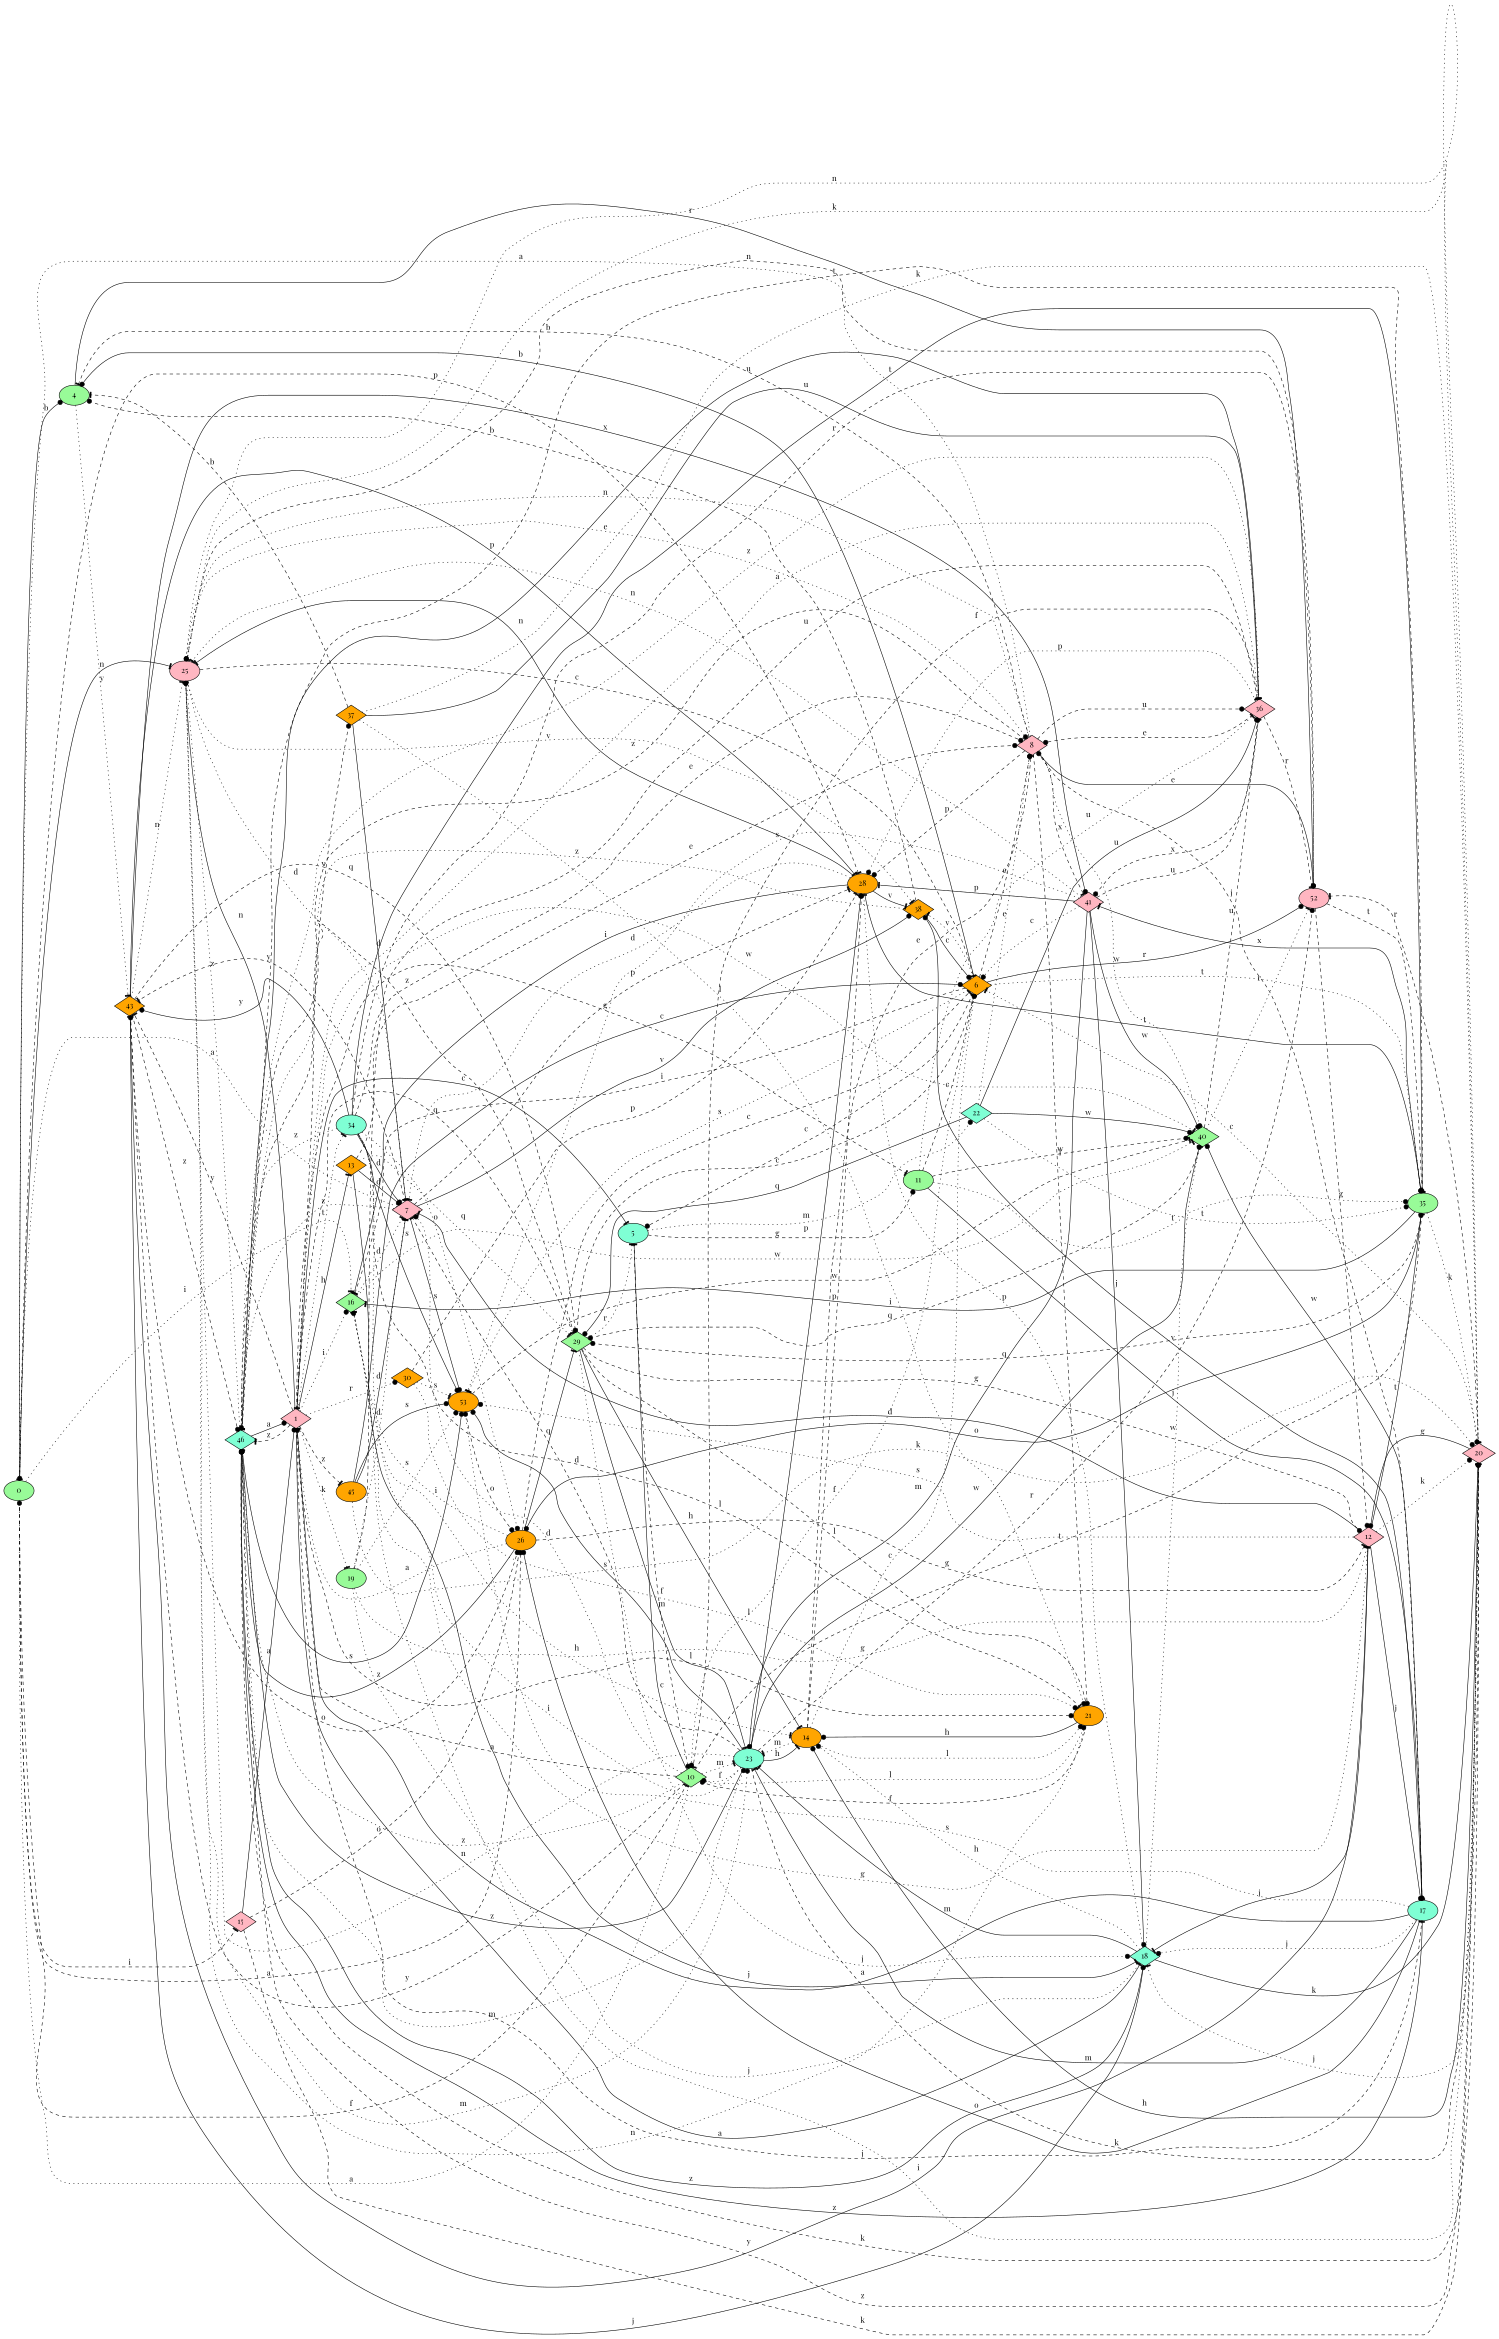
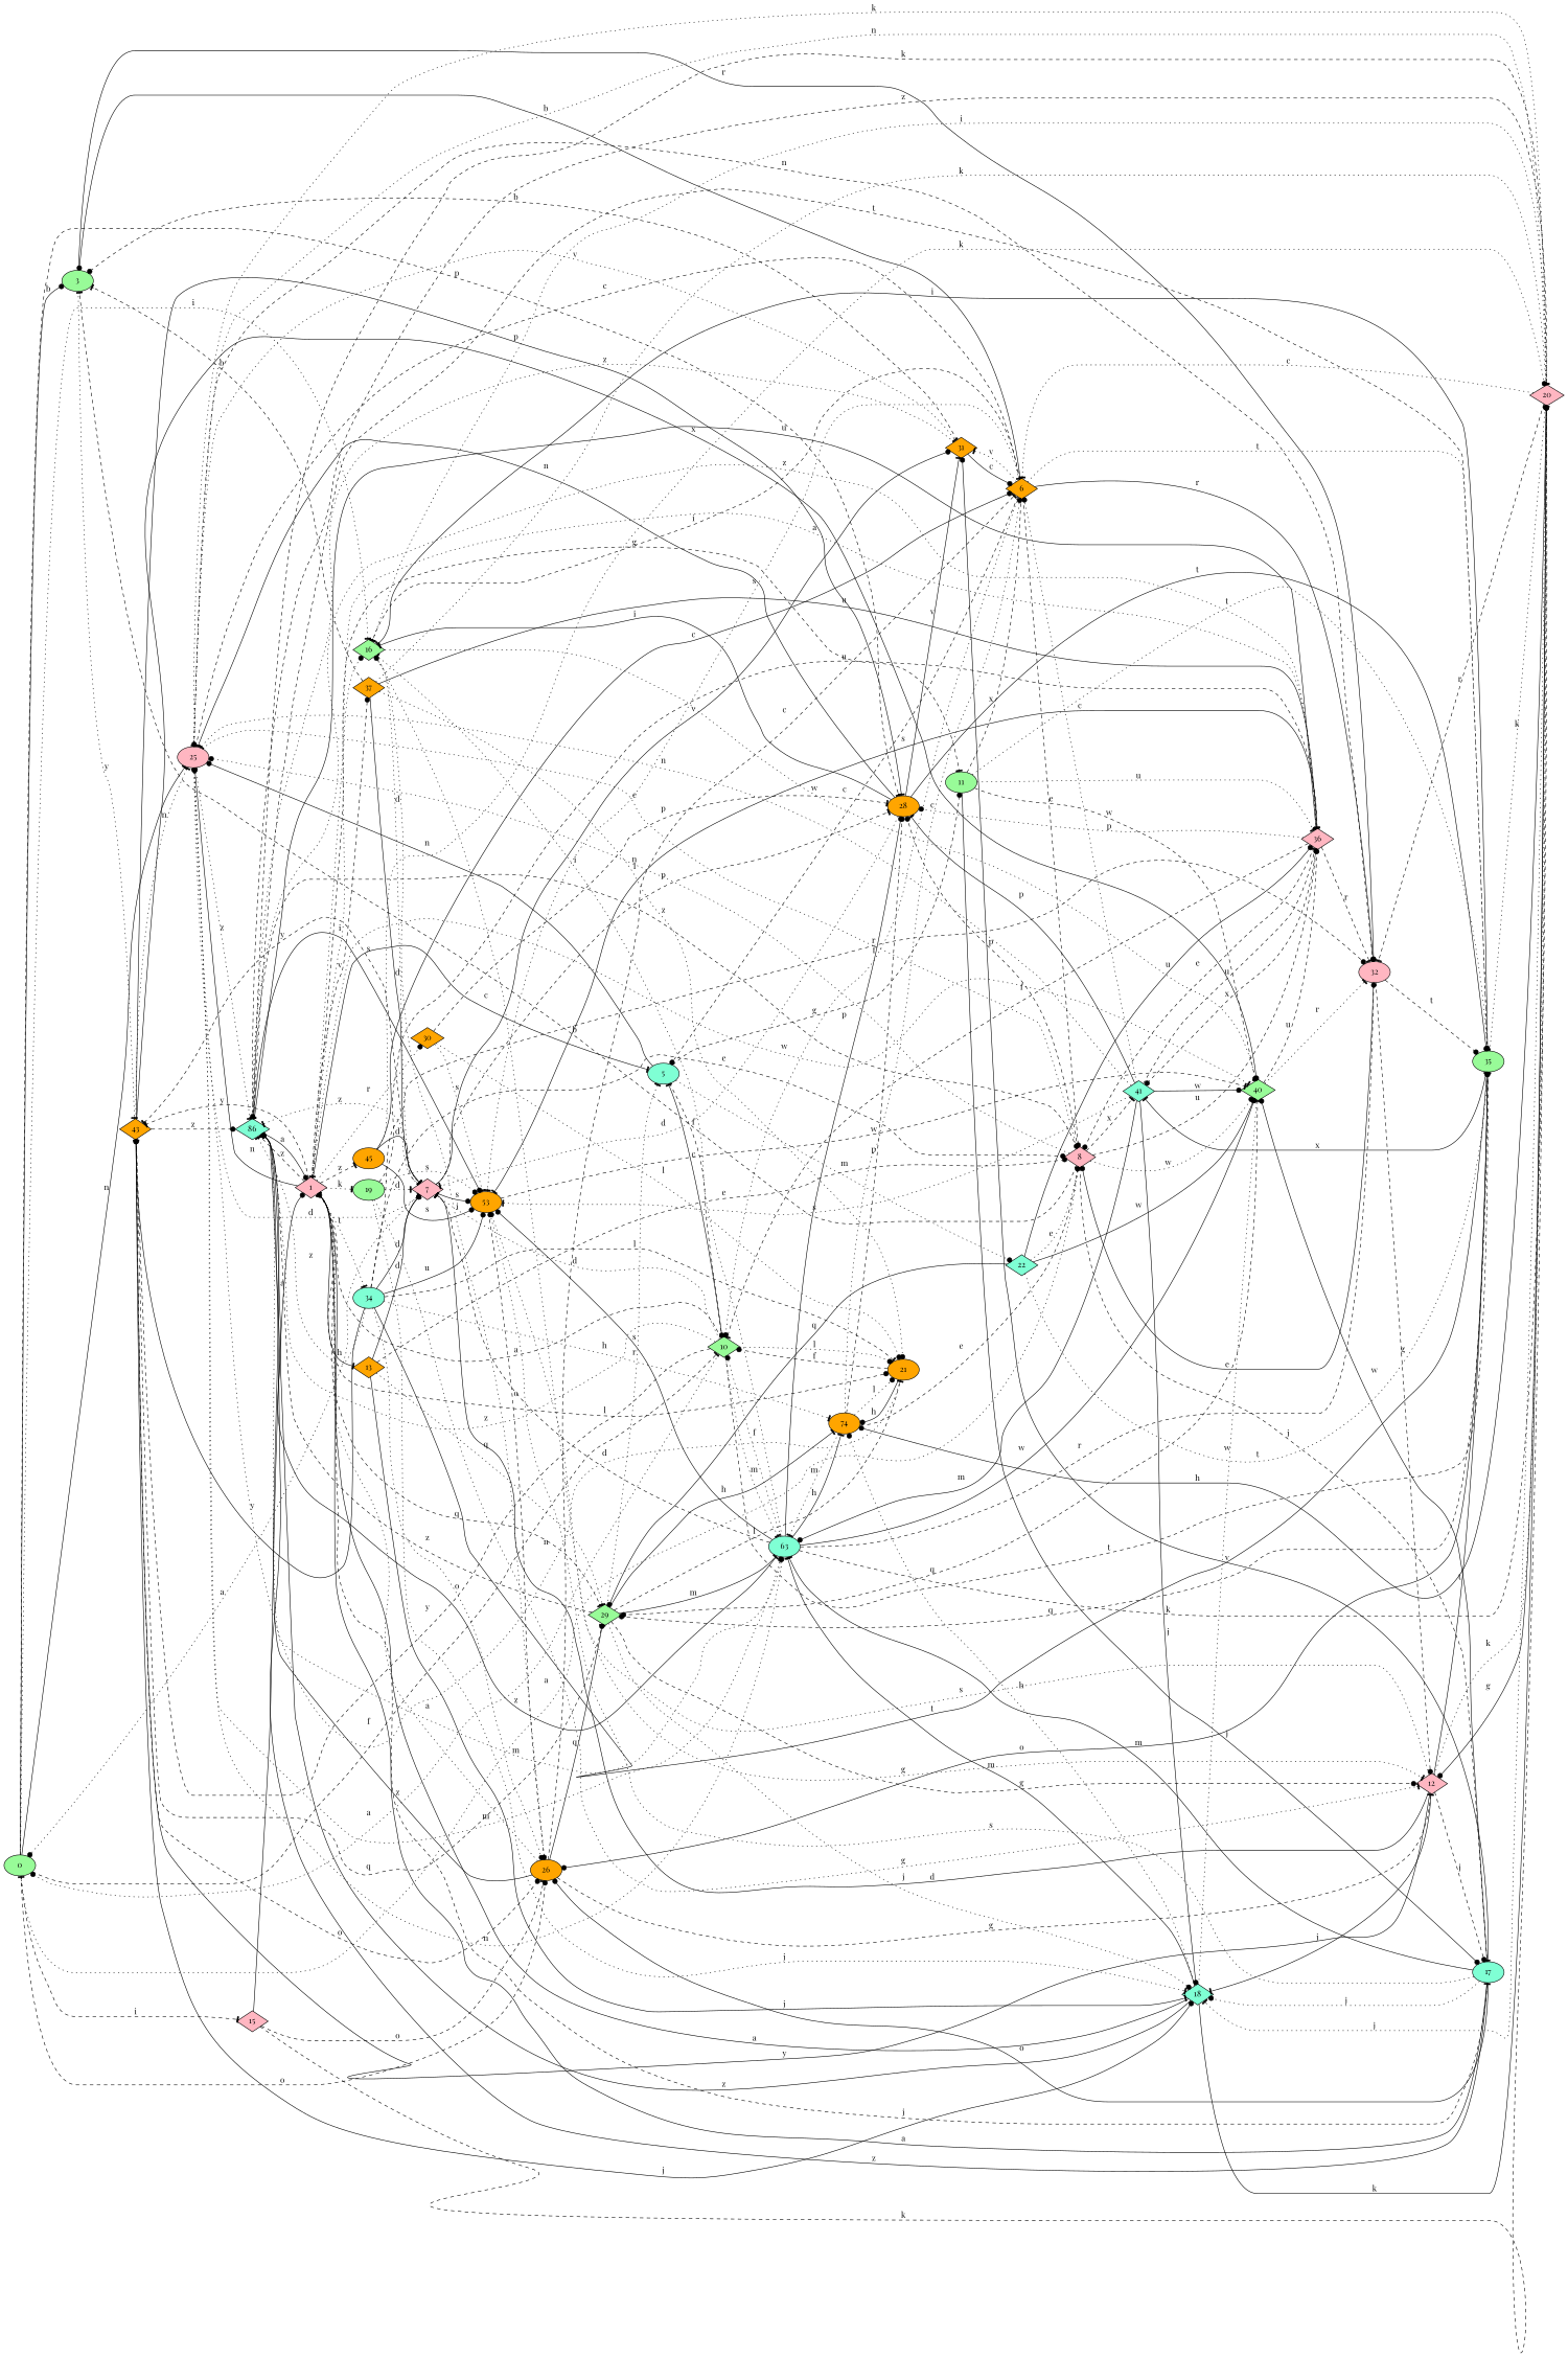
  strict digraph {
    fontname="Playfair Display"
    rankdir=LR
    node [fillcolor=orange fontname="Playfair Display" shape=diamond style=filled]
    edge [arrowhead=dot fontname="Playfair Display" style=dotted]
    0 [fillcolor=palegreen shape=ellipse]
-   3 [fillcolor=palegreen shape=ellipse label=4]
+   3 [fillcolor=palegreen shape=ellipse]
    10 [fillcolor=palegreen]
    15 [fillcolor=lightpink]
    16 [fillcolor=palegreen]
    25 [fillcolor=lightpink shape=ellipse]
    26 [shape=ellipse]
    28 [shape=ellipse]
    43
-   32 [fillcolor=lightpink shape=ellipse label=52]
+   32 [fillcolor=lightpink shape=ellipse]
    1 [fillcolor=lightpink]
    5 [fillcolor=aquamarine shape=ellipse]
    21 [shape=ellipse]
-   46 [fillcolor=aquamarine]
+   46 [fillcolor=aquamarine label=86]
    35 [fillcolor=palegreen shape=ellipse]
    7 [fillcolor=lightpink]
-   23 [fillcolor=aquamarine shape=ellipse]
+   23 [fillcolor=aquamarine shape=ellipse label=63]
    20 [fillcolor=lightpink]
    40 [fillcolor=palegreen]
    12 [fillcolor=lightpink]
    6
    8 [fillcolor=lightpink]
-   38
+   38 [label=31]
    29 [fillcolor=palegreen]
    11 [fillcolor=palegreen shape=ellipse]
    13
    17 [fillcolor=aquamarine shape=ellipse]
    19 [fillcolor=palegreen shape=ellipse]
    30
    34 [fillcolor=aquamarine shape=ellipse]
    37
    45 [shape=ellipse]
    22 [fillcolor=aquamarine]
    36 [fillcolor=lightpink]
    18 [fillcolor=aquamarine]
    n36 [label=53 shape=ellipse]
-   14 [shape=ellipse]
-   41 [fillcolor=lightpink]
+   14 [shape=ellipse label=74]
+   41 [fillcolor=aquamarine]
    0 -> 3 [label=b style=solid]
    0 -> 10 [arrowhead=tee label=f style=dashed]
    0 -> 15 [arrowhead=tee label=i style=dashed]
    0 -> 16 [arrowhead=tee label=i]
    0 -> 25 [arrowhead=tee label=n style=solid]
-   0 -> 26 [label=a style=dashed]
+   0 -> 26 [label=o style=dashed]
    0 -> 28 [arrowhead=tee label=p style=dashed]
    3 -> 43 [arrowhead=tee label=y]
    3 -> 32 [label=r style=solid]
    10 -> 0 [label=a]
    10 -> 43 [label=y style=dashed]
    10 -> 1 [arrowhead=tee label=a style=dashed]
    10 -> 5 [arrowhead=tee label=c style=solid]
    10 -> 21 [label=l]
    10 -> 46 [arrowhead=tee label=z]
    10 -> 35 [arrowhead=tee label=t style=dashed]
-   10 -> 7 [label=d]
+   10 -> 7 [arrowhead=tee label=d]
    10 -> 23 [arrowhead=tee label=m]
    15 -> 26 [arrowhead=tee label=o style=dashed]
    15 -> 1 [label=a style=solid]
    15 -> 20 [arrowhead=tee label=k style=dashed]
    16 -> 7 [arrowhead=tee label=d]
    16 -> 40 [arrowhead=tee label=w]
    16 -> 12 [arrowhead=tee label=g]
    25 -> 46 [arrowhead=tee label=z]
    25 -> 7 [arrowhead=tee label=d]
    25 -> 23 [label=m]
    25 -> 20 [arrowhead=tee label=k]
    25 -> 6 [arrowhead=tee label=c style=dashed]
    25 -> 8 [label=e]
    25 -> 38 [arrowhead=tee label=v]
    26 -> 16 [label=i]
    26 -> 1 [label=a]
    26 -> 46 [label=z style=solid]
    26 -> 12 [arrowhead=tee label=g style=dashed]
    26 -> 6 [arrowhead=tee label=c style=dashed]
    26 -> 29 [arrowhead=tee label=q style=solid]
    28 -> 16 [arrowhead=tee label=i style=solid]
    28 -> 25 [arrowhead=tee label=n style=solid]
    28 -> 35 [label=t style=solid]
    28 -> 7 [arrowhead=tee label=d]
    28 -> 38 [arrowhead=tee label=v style=solid]
    43 -> 25 [arrowhead=tee label=n]
    43 -> 26 [label=o style=dashed]
    43 -> 28 [arrowhead=tee label=p style=solid]
    43 -> 46 [label=z style=dashed]
    43 -> 29 [label=q style=dashed]
    43 -> 18 [label=j style=solid]
-   43 -> 41 [label=x style=solid]
+   43 -> 40 [label=x style=solid]
    32 -> 25 [arrowhead=tee label=n style=dashed]
    32 -> 35 [label=t style=dashed]
    32 -> 12 [label=g style=dashed]
    32 -> 8 [label=e style=solid]
    1 -> 16 [label=i]
    1 -> 25 [label=n style=solid]
    1 -> 43 [arrowhead=tee label=y style=dashed]
    1 -> 5 [arrowhead=tee label=c style=solid]
    1 -> 21 [label=l style=dashed]
    1 -> 46 [arrowhead=tee label=z style=dashed]
    1 -> 40 [arrowhead=tee label=w]
    1 -> 29 [arrowhead=tee label=q style=dashed]
    1 -> 11 [arrowhead=tee label=g style=dashed]
    1 -> 13 [arrowhead=tee label=h style=solid]
    1 -> 17 [arrowhead=tee label=j style=dashed]
    1 -> 19 [arrowhead=tee label=k]
    1 -> 30 [label=r]
    1 -> 34 [arrowhead=tee label=t]
    1 -> 37 [label=v style=dashed]
    1 -> 45 [arrowhead=tee label=z style=dashed]
    5 -> 10 [label=f style=dashed]
+   5 -> 25 [label=n style=solid]
    5 -> 11 [label=g style=dashed]
    5 -> 22 [label=m]
    21 -> 10 [label=f style=dashed]
    21 -> 25 [label=n]
    21 -> 14 [label=h style=solid]
    46 -> 1 [label=a style=solid]
    46 -> 35 [arrowhead=tee label=t style=dashed]
    46 -> 23 [label=m]
    46 -> 20 [arrowhead=tee label=k style=dashed]
    46 -> 36 [arrowhead=tee label=u style=solid]
    46 -> n36 [label=s style=solid]
    35 -> 16 [arrowhead=tee label=i style=solid]
    35 -> 26 [label=o style=solid]
    35 -> 20 [label=k]
    35 -> 29 [label=q style=dashed]
    35 -> 41 [arrowhead=tee label=x style=solid]
    7 -> 0 [label=a]
    7 -> 28 [arrowhead=tee label=p style=dashed]
    7 -> 43 [arrowhead=tee label=y style=dashed]
    7 -> 46 [arrowhead=tee label=z]
    7 -> 38 [label=v style=solid]
    7 -> n36 [label=s style=solid]
    23 -> 10 [label=f]
    23 -> 16 [arrowhead=tee label=i]
    23 -> 25 [arrowhead=tee label=n]
    23 -> 28 [label=p style=solid]
    23 -> 32 [label=r style=dashed]
    23 -> 46 [label=z style=solid]
    23 -> 7 [arrowhead=tee label=d style=dashed]
    23 -> 20 [label=k style=dashed]
    23 -> 40 [label=w style=solid]
    23 -> n36 [label=s style=solid]
    23 -> 14 [arrowhead=tee label=h style=solid]
    20 -> 16 [arrowhead=tee label=i]
    20 -> 25 [label=n]
    20 -> 32 [arrowhead=tee label=r style=dashed]
    20 -> 46 [label=z style=dashed]
    20 -> 12 [label=g style=solid]
    20 -> 6 [arrowhead=tee label=c]
    20 -> 18 [arrowhead=tee label=j]
    20 -> 14 [label=h style=solid]
    40 -> 32 [arrowhead=tee label=r]
    40 -> 29 [label=q style=dashed]
    40 -> 36 [label=u style=dashed]
    12 -> 43 [arrowhead=tee label=y style=solid]
    12 -> 35 [label=t style=solid]
    12 -> 7 [arrowhead=tee label=d style=solid]
    12 -> 20 [label=k]
-   12 -> 17 [label=j style=solid]
+   12 -> 17 [label=j style=dashed]
    12 -> 18 [arrowhead=tee label=j style=solid]
    12 -> n36 [label=s]
    6 -> 3 [label=b style=solid]
    6 -> 10 [label=f]
    6 -> 16 [arrowhead=tee label=i style=dashed]
    6 -> 32 [label=r style=solid]
    6 -> 5 [label=c style=dashed]
    6 -> 35 [label=t]
    6 -> 8 [label=e style=dashed]
    6 -> 38 [arrowhead=tee label=v]
    6 -> n36 [arrowhead=tee label=s]
    8 -> 0 [arrowhead=tee label=a]
    8 -> 3 [arrowhead=tee label=b style=dashed]
    8 -> 25 [label=n]
    8 -> 28 [label=p style=dashed]
-   8 -> 21 [label=l style=dashed]
    8 -> 46 [arrowhead=tee label=z style=dashed]
    8 -> 40 [label=w]
    8 -> 17 [arrowhead=tee label=j style=dashed]
    8 -> 36 [label=u style=dashed]
    8 -> 41 [arrowhead=tee label=x style=dashed]
    38 -> 3 [label=b style=dashed]
    38 -> 46 [arrowhead=tee label=z]
    38 -> 6 [label=c style=solid]
    29 -> 5 [arrowhead=tee label=r]
    29 -> 21 [arrowhead=tee label=l style=dashed]
    29 -> 46 [label=z style=dashed]
    29 -> 23 [arrowhead=tee label=m style=solid]
    29 -> 12 [label=g style=dashed]
-   29 -> 6 [arrowhead=tee label=c style=dashed]
    29 -> 18 [label=j]
    29 -> 14 [arrowhead=tee label=h style=solid]
    11 -> 35 [label=t]
    11 -> 40 [label=w style=dashed]
-   11 -> 6 [arrowhead=tee label=c style=dashed]
+   11 -> 6 [arrowhead=tee label=x style=dashed]
    11 -> 17 [label=j style=solid]
    11 -> 36 [arrowhead=tee label=u]
    13 -> 7 [label=d style=solid]
    13 -> 8 [label=e style=dashed]
    13 -> 29 [arrowhead=tee label=q]
    13 -> 18 [arrowhead=tee label=j style=solid]
    17 -> 26 [label=o style=solid]
    17 -> 1 [arrowhead=tee label=a style=solid]
    17 -> 46 [label=z style=solid]
    17 -> 23 [arrowhead=tee label=m style=solid]
    17 -> 40 [label=w style=solid]
    17 -> 38 [label=v style=solid]
    17 -> 18 [label=j]
    17 -> n36 [label=s]
    19 -> 7 [arrowhead=tee label=d]
    19 -> 12 [arrowhead=tee label=g]
    19 -> 36 [arrowhead=tee label=u style=dashed]
    19 -> 18 [arrowhead=tee label=j]
    19 -> n36 [label=s]
    30 -> 28 [arrowhead=tee label=p style=dashed]
    30 -> 21 [label=l]
    30 -> n36 [arrowhead=tee label=s]
    34 -> 26 [label=o]
    34 -> 43 [label=y style=solid]
    34 -> 32 [label=r style=dashed]
    34 -> 21 [arrowhead=tee label=l style=dashed]
    34 -> 46 [arrowhead=tee label=z]
    34 -> 35 [arrowhead=tee label=t style=solid]
    34 -> 7 [label=d style=solid]
    34 -> 8 [label=e style=dashed]
-   34 -> n36 [label=s style=solid]
+   34 -> n36 [label=u style=solid]
    34 -> 14 [arrowhead=tee label=h]
    37 -> 3 [arrowhead=tee label=b style=dashed]
    37 -> 21 [label=l]
    37 -> 7 [arrowhead=tee label=d style=solid]
    37 -> 20 [arrowhead=tee label=k]
    37 -> 36 [arrowhead=tee label=u style=solid]
    45 -> 7 [arrowhead=tee label=d style=solid]
    45 -> 20 [label=k]
    45 -> 6 [label=c style=solid]
    45 -> n36 [label=s style=solid]
    22 -> 35 [label=t]
    22 -> 40 [label=w style=solid]
    22 -> 8 [label=e]
    22 -> 29 [label=q style=solid]
    22 -> 36 [label=u style=solid]
    36 -> 10 [arrowhead=tee label=f style=dashed]
    36 -> 28 [label=p]
    36 -> 32 [arrowhead=tee label=r style=dashed]
    36 -> 1 [arrowhead=tee label=a]
    36 -> 46 [arrowhead=tee label=z]
    36 -> 8 [label=e style=dashed]
+   36 -> n36 [arrowhead=tee label=s style=solid]
    36 -> 41 [label=x style=dashed]
-   18 -> 28 [arrowhead=tee label=p]
    18 -> 1 [arrowhead=tee label=a style=solid]
    18 -> 46 [label=z style=solid]
    18 -> 23 [arrowhead=tee label=m style=solid]
    18 -> 20 [label=k style=solid]
    18 -> 40 [arrowhead=tee label=w]
    18 -> 14 [label=h]
    n36 -> 26 [label=o style=dashed]
    n36 -> 40 [arrowhead=tee label=w style=dashed]
    14 -> 28 [label=p style=dashed]
    14 -> 21 [label=l]
    14 -> 23 [arrowhead=tee label=m]
    14 -> 6 [label=c]
    14 -> 8 [arrowhead=tee label=e style=dashed]
    41 -> 25 [arrowhead=tee label=n]
    41 -> 28 [arrowhead=tee label=p style=solid]
    41 -> 23 [label=m style=solid]
    41 -> 40 [label=w style=solid]
    41 -> 6 [label=c]
    41 -> 36 [arrowhead=tee label=u style=dashed]
    41 -> 18 [label=j style=solid]
    41 -> n36 [arrowhead=tee label=s]
  }
